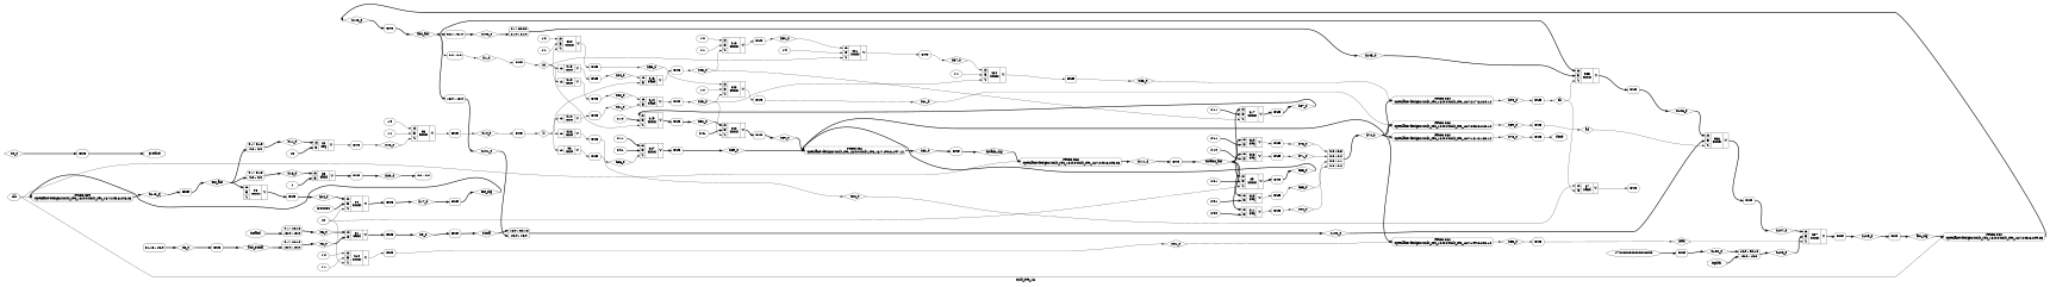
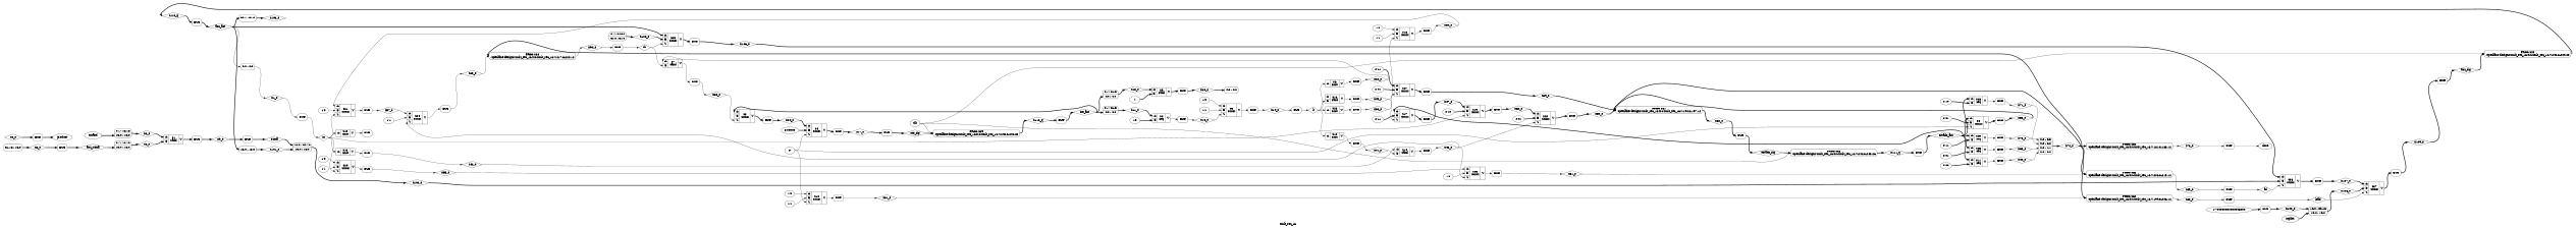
  digraph {
    label=mult_sec_16
    rankdir=LR
    remincross=true
    node [shape=diamond]
    edge [color=black fontcolor=black headport=w style="setlinewidth(3)" tailport=e]
    n1 [color=black fontcolor=black label=n113_q]
    n2 [label=BUF shape=box style=rounded]
    n3 [color=black fontcolor=black label=acu_act]
    n4 [color=black fontcolor=black label=n112_q]
    n5 [label=BUF shape=box style=rounded]
    n6 [color=black fontcolor=black label=cnt_act]
    n7 [color=black fontcolor=black label=n111_q]
    n8 [label=BUF shape=box style=rounded]
    n9 [color=black fontcolor=black label=estado_act]
    n10 [color=black fontcolor=black label=n109_o]
    n11 [label=BUF shape=box style=rounded]
    n12 [color=black fontcolor=black label=acu_sig]
    n13 [color=black fontcolor=black label=n108_o]
    n14 [label="{{<p120> A|<p121> B|<p122> S}|$37\n$mux|{<p123> Y}}" shape=record]
    n15 [label=BUF shape=box style=rounded]
    n16 [color=black fontcolor=black label=n107_o]
    n17 [color=black fontcolor=black label=n106_o]
    n18 [label="{{<p120> A|<p121> B|<p122> S}|$36\n$mux|{<p123> Y}}" shape=record]
    n19 [label=BUF shape=box style=rounded]
    n20 [color=black fontcolor=black label=n105_o]
    n21 [label="{{<p120> A|<p121> B|<p122> S}|$35\n$mux|{<p123> Y}}" shape=record]
    n22 [label=BUF shape=box style=rounded]
    n23 [color=black fontcolor=black label=n103_o]
    n24 [color=black fontcolor=black label="0 -&gt; 32:32 |<s0> 31:0 - 31:0 " shape=record style=rounded]
    n25 [color=black fontcolor=black label=n102_o]
    n26 [color=black fontcolor=black label=n101_o]
    n27 [color=black fontcolor=black label="<s1> 16:0 - 32:16 |<s0> 15:0 - 15:0 " shape=record style=rounded]
    n28 [color=black fontcolor=black label=n100_o]
    n29 [color=black fontcolor=black label="<s1> 16:0 - 32:16 |<s0> 15:0 - 15:0 " shape=record style=rounded]
    n30 [color=black fontcolor=black label=n94_o]
    n31 [label=BUF shape=box style=rounded]
    n32 [color=black fontcolor=black label=sh]
    n33 [color=black fontcolor=black label=n89_o]
    n34 [label=BUF shape=box style=rounded]
    n35 [color=black fontcolor=black label=ad]
    n36 [color=black fontcolor=black label=n85_o]
    n37 [label=BUF shape=box style=rounded]
    n38 [color=black fontcolor=black label=load]
    n39 [color=black fontcolor=black label=n82_o]
    n40 [label=BUF shape=box style=rounded]
    n41 [color=black fontcolor=black label=estado_sig]
    n42 [color=black fontcolor=black label=n78_o]
    n43 [label=BUF shape=box style=rounded]
    n44 [color=black fontcolor=black label=done shape=octagon]
    n45 [color=black fontcolor=black label=n74_o]
    n46 [label="PROC $34\n/openlane/designs/mult_sec_16/src/mult_sec_16.v:217.3-224.12" shape=box style=rounded]
    n47 [label="PROC $33\n/openlane/designs/mult_sec_16/src/mult_sec_16.v:208.3-215.12" shape=box style=rounded]
    n48 [label="PROC $32\n/openlane/designs/mult_sec_16/src/mult_sec_16.v:199.3-206.12" shape=box style=rounded]
    n49 [label="PROC $31\n/openlane/designs/mult_sec_16/src/mult_sec_16.v:190.3-197.12" shape=box style=rounded]
    n50 [label="PROC $30\n/openlane/designs/mult_sec_16/src/mult_sec_16.v:181.3-188.12" shape=box style=rounded]
    n51 [color=black fontcolor=black label=n73_o]
    n52 [color=black fontcolor=black label="<s3> 0:0 - 3:3 |<s2> 0:0 - 2:2 |<s1> 0:0 - 1:1 |<s0> 0:0 - 0:0 " shape=record style=rounded]
    n53 [color=black fontcolor=black label=n71_o]
    n54 [color=black fontcolor=black label=n69_o]
    n55 [color=black fontcolor=black label=n66_o]
    n56 [label="{{<p120> A|<p121> B|<p122> S}|$27\n$mux|{<p123> Y}}" shape=record]
    n57 [label=BUF shape=box style=rounded]
    n58 [color=black fontcolor=black label=n65_o]
    n59 [color=black fontcolor=black label=n63_o]
    n60 [color=black fontcolor=black label=n61_o]
    n61 [color=black fontcolor=black label=n59_o]
    n62 [color=black fontcolor=black label=n57_o]
    n63 [label="{{<p120> A|<p121> B|<p122> S}|$24\n$mux|{<p123> Y}}" shape=record]
    n64 [label=BUF shape=box style=rounded]
    n65 [color=black fontcolor=black label=n55_o]
    n66 [label="{{<p120> A|<p121> B|<p122> S}|$23\n$mux|{<p123> Y}}" shape=record]
    n67 [label=BUF shape=box style=rounded]
    n68 [color=black fontcolor=black label=n52_o]
    n69 [label="{{<p120> A|<p121> B|<p122> S}|$22\n$mux|{<p123> Y}}" shape=record]
    n70 [label=BUF shape=box style=rounded]
    n71 [color=black fontcolor=black label=n50_o]
    n72 [label="{{<p120> A|<p121> B|<p122> S}|$21\n$mux|{<p123> Y}}" shape=record]
    n73 [label=BUF shape=box style=rounded]
    n74 [color=black fontcolor=black label=n47_o]
    n75 [label="{{<p120> A|<p121> B|<p122> S}|$19\n$mux|{<p123> Y}}" shape=record]
    n76 [label=BUF shape=box style=rounded]
    n77 [color=black fontcolor=black label=n45_o]
    n78 [label="{{<p120> A|<p121> B|<p122> S}|$18\n$mux|{<p123> Y}}" shape=record]
    n79 [label="{{<p120> A|<p121> B|<p122> S}|$17\n$mux|{<p123> Y}}" shape=record]
    n80 [label=BUF shape=box style=rounded]
    n81 [label=BUF shape=box style=rounded]
-   n82 [color=black fontcolor=black label=n44_o]
    n83 [label="{{<p120> A|<p121> B}|$16\n$and|{<p123> Y}}" shape=record]
    n84 [label=BUF shape=box style=rounded]
    n85 [color=black fontcolor=black label=n43_o]
    n86 [color=black fontcolor=black label=n42_o]
    n87 [label="{{<p120> A|<p121> B}|$14\n$and|{<p123> Y}}" shape=record]
    n88 [label=BUF shape=box style=rounded]
    n89 [color=black fontcolor=black label=n41_o]
    n90 [color=black fontcolor=black label=n40_o]
    n91 [color=black fontcolor=black label=n31_o]
    n92 [color=black fontcolor=black label=n35_o]
    n93 [color=black fontcolor=black label=n24_o]
    n94 [label="{{<p120> A|<p121> B|<p122> S}|$4\n$mux|{<p123> Y}}" shape=record]
    n95 [label=BUF shape=box style=rounded]
+   n96 [color=black fontcolor=black label=n23_o]
    n97 [label="{{<p120> A|<p121> B|<p122> S}|$8\n$mux|{<p123> Y}}" shape=record]
    n98 [label=BUF shape=box style=rounded]
    n99 [color=black fontcolor=black label=n22_o]
    n100 [label="{{<p120> A|<p121> B}|$7\n$and|{<p123> Y}}" shape=record]
    n101 [label=BUF shape=box style=rounded]
    n102 [color=black fontcolor=black label=n20_o]
    n103 [color=black fontcolor=black label="<s0> 4:0 - 4:0 " shape=record style=rounded]
    n104 [color=black fontcolor=black label=n18_o]
    n105 [label="{{<p120> A|<p121> B}|$5\n$add|{<p123> Y}}" shape=record]
    n106 [label=BUF shape=box style=rounded]
    n107 [color=black fontcolor=black label=n17_o]
    n108 [label=BUF shape=box style=rounded]
    n109 [color=black fontcolor=black label=cnt_sig]
    n110 [color=black fontcolor=black label=n14_o]
    n111 [label=BUF shape=box style=rounded]
    n112 [color=black fontcolor=black label=k]
    n113 [color=black fontcolor=black label=n13_o]
    n114 [label="{{<p120> A|<p121> B|<p122> S}|$3\n$mux|{<p123> Y}}" shape=record]
    n115 [label=BUF shape=box style=rounded]
    n116 [color=black fontcolor=black label=n11_o]
    n117 [label="{{<p120> A|<p121> B}|$2\n$eq|{<p123> Y}}" shape=record]
    n118 [label=BUF shape=box style=rounded]
    n119 [color=black fontcolor=black label=n9_o]
    n120 [label=BUF shape=box style=rounded]
    n121 [color=black fontcolor=black label=suma]
    n122 [color=black fontcolor=black label=n8_o]
    n123 [label="{{<p120> A|<p121> B}|$1\n$add|{<p123> Y}}" shape=record]
    n124 [label=BUF shape=box style=rounded]
    n125 [color=black fontcolor=black label=n6_o]
    n126 [color=black fontcolor=black label=n4_o]
    n127 [label=BUF shape=box style=rounded]
    n128 [color=black fontcolor=black label=product shape=octagon]
    n129 [color=black fontcolor=black label=n3_o]
    n130 [label=BUF shape=box style=rounded]
    n131 [color=black fontcolor=black label=acu_suma]
    n132 [color=black fontcolor=black label=n1_o]
    n133 [label=BUF shape=box style=rounded]
    n134 [color=black fontcolor=black label=m]
    n135 [color=black fontcolor=black label="0 -&gt; 16:16 |<s0> 15:0 - 15:0 " shape=record style=rounded]
    n136 [label="PROC $40\n/openlane/designs/mult_sec_16/src/mult_sec_16.v:248.3-249.23" shape=box style=rounded]
    n137 [color=black fontcolor=black label="<s0> 0:0 - 0:0 " shape=record style=rounded]
    n138 [color=black fontcolor=black label="<s0> 15:0 - 15:0 " shape=record style=rounded]
    n139 [color=black fontcolor=black label="<s0> 32:1 - 31:0 " shape=record style=rounded]
    n140 [color=black fontcolor=black label="<s0> 31:16 - 15:0 " shape=record style=rounded]
    n141 [label="{{<p120> A|<p121> B|<p122> S}|$20\n$mux|{<p123> Y}}" shape=record]
    n142 [label="{{<p120> A}|$15\n$not|{<p123> Y}}" shape=record]
    n143 [label="{{<p120> A}|$13\n$not|{<p123> Y}}" shape=record]
    n144 [label=BUF shape=box style=rounded]
    n145 [label=BUF shape=box style=rounded]
    n146 [label=BUF shape=box style=rounded]
    n147 [label="{{<p120> A}|$26\n$not|{<p123> Y}}" shape=record]
    n148 [label="{{<p120> A}|$12\n$not|{<p123> Y}}" shape=record]
    n149 [label="{{<p120> A}|$6\n$not|{<p123> Y}}" shape=record]
    n150 [label=BUF shape=box style=rounded]
    n151 [label=BUF shape=box style=rounded]
    n152 [label=BUF shape=box style=rounded]
    n153 [label="PROC $39\n/openlane/designs/mult_sec_16/src/mult_sec_16.v:245.3-246.23" shape=box style=rounded]
    n154 [color=black fontcolor=black label="0 -&gt; 31:5 |<s0> 4:0 - 4:0 " shape=record style=rounded]
    n155 [color=black fontcolor=black label="0 -&gt; 31:5 |<s0> 4:0 - 4:0 " shape=record style=rounded]
    n156 [label="PROC $38\n/openlane/designs/mult_sec_16/src/mult_sec_16.v:242.3-243.26" shape=box style=rounded]
    n157 [label="{{<p120> A|<p121> B}|$29\n$eq|{<p123> Y}}" shape=record]
    n158 [label="{{<p120> A|<p121> B}|$28\n$eq|{<p123> Y}}" shape=record]
    n159 [label="{{<p120> A|<p121> B}|$25\n$eq|{<p123> Y}}" shape=record]
    n160 [label="{{<p120> A|<p121> B}|$11\n$eq|{<p123> Y}}" shape=record]
    n161 [label="{{<p120> A|<p121> B|<p122> S}|$9\n$mux|{<p123> Y}}" shape=record]
    n162 [label=BUF shape=box style=rounded]
    n163 [label=BUF shape=box style=rounded]
    n164 [label=BUF shape=box style=rounded]
    n165 [label=BUF shape=box style=rounded]
    n166 [label=BUF shape=box style=rounded]
    n167 [color=black fontcolor=black label=mcand shape=octagon]
    n168 [color=black fontcolor=black label="0 -&gt; 16:16 |<s0> 15:0 - 15:0 " shape=record style=rounded]
    n169 [color=black fontcolor=black label=mplier shape=octagon]
    n170 [color=black fontcolor=black label=st shape=octagon]
    n171 [label="{{<p120> A|<p121> B|<p122> S}|$10\n$mux|{<p123> Y}}" shape=record]
    n172 [label=BUF shape=box style=rounded]
    n173 [color=black fontcolor=black label=clk shape=octagon]
    n174 [label="2'11" shape=""]
    n175 [label="2'10" shape=""]
    n176 [label="2'01" shape=""]
    n177 [label="2'11" shape=""]
    n178 [label="2'01" shape=""]
    n179 [label="1'1" shape=""]
    n180 [label="1'0" shape=""]
    n181 [label="2'01" shape=""]
    n182 [label="1'0" shape=""]
    n183 [label="1'1" shape=""]
    n184 [label="1'0" shape=""]
    n185 [label="2'10" shape=""]
    n186 [label="1'1" shape=""]
    n187 [label="1'0" shape=""]
    n188 [label="2'11" shape=""]
    n189 [label="2'00" shape=""]
    n190 [label="1'1" shape=""]
    n191 [label="1'0" shape=""]
    n192 [label="2'01" shape=""]
    n193 [label=1 shape=octagon]
    n194 [label="5'00000" shape=""]
    n195 [label="1'1" shape=""]
    n196 [label="1'0" shape=""]
    n197 [label=15 shape=""]
    n198 [label="17'00000000000006000" shape=""]
    n199 [label=BUF shape=box style=rounded]
    n1 -> n2
    n2 -> n3
    n3 -> n21 [headport="p120:w"]
    n3 -> n137 [headport="s0:w" style=""]
    n3 -> n138 [headport="s0:w"]
    n3 -> n139 [headport="s0:w"]
    n4 -> n5
    n5 -> n6
    n6 -> n97 [headport="p120:w"]
    n6 -> n154 [headport="s0:w"]
    n6 -> n155 [headport="s0:w"]
    n7 -> n8
    n8 -> n9
    n9 -> n79 [headport="p120:w"]
    n9 -> n157 [headport="p120:w"]
    n9 -> n158 [headport="p120:w"]
    n9 -> n159 [headport="p120:w"]
    n9 -> n160 [headport="p120:w"]
    n9 -> n161 [headport="p120:w"]
    n10 -> n11
    n11 -> n12
    n12 -> n136
    n13 -> n14 [headport="p121:w"]
    n14 -> n15 [tailport="p123:e"]
    n15 -> n10
    n16 -> n14 [headport="p120:w"]
    n17 -> n18 [headport="p120:w"]
    n18 -> n19 [tailport="p123:e"]
    n19 -> n16
    n20 -> n21 [headport="p121:w"]
    n21 -> n22 [tailport="p123:e"]
    n22 -> n17
-   n23 -> n24 [headport="s0:w"]
    n24 -> n20
    n25 -> n18 [headport="p121:w"]
    n26 -> n27 [headport="s0:w"]
    n27 -> n25
    n28 -> n29 [headport="s1:w"]
    n29 -> n13
    n30 -> n31 [style=""]
    n31 -> n32 [style=""]
    n32 -> n21 [headport="p122:w" style=""]
    n32 -> n100 [headport="p121:w" style=""]
    n33 -> n34 [style=""]
    n34 -> n35 [style=""]
    n35 -> n18 [headport="p122:w" style=""]
    n36 -> n37 [style=""]
    n37 -> n38 [style=""]
    n38 -> n14 [headport="p122:w" style=""]
    n39 -> n40
    n40 -> n41
    n41 -> n156
    n42 -> n43 [style=""]
    n43 -> n44 [style=""]
    n45 -> n46
    n45 -> n47
    n45 -> n48
    n45 -> n49
    n45 -> n50
    n46 -> n30 [style=""]
    n47 -> n33 [style=""]
    n48 -> n36 [style=""]
    n49 -> n39
    n50 -> n42 [style=""]
    n51 -> n52 [headport="s3:w" style=""]
    n52 -> n45
    n53 -> n52 [headport="s2:w" style=""]
    n54 -> n49
    n55 -> n56 [headport="p122:w" style=""]
    n56 -> n57 [tailport="p123:e"]
    n57 -> n54
    n58 -> n52 [headport="s1:w" style=""]
    n59 -> n46 [style=""]
    n60 -> n47 [style=""]
    n61 -> n49
    n62 -> n63 [headport="p120:w" style=""]
    n63 -> n64 [tailport="p123:e" style=""]
    n64 -> n59 [style=""]
    n65 -> n66 [headport="p120:w" style=""]
    n66 -> n67 [tailport="p123:e" style=""]
    n67 -> n60 [style=""]
    n68 -> n69 [headport="p120:w"]
    n69 -> n70 [tailport="p123:e"]
    n70 -> n61
    n71 -> n72 [headport="p120:w" style=""]
    n72 -> n73 [tailport="p123:e" style=""]
    n73 -> n62 [style=""]
    n74 -> n75 [headport="p120:w"]
    n75 -> n76 [tailport="p123:e"]
    n76 -> n68
    n77 -> n78 [headport="p122:w" style=""]
    n77 -> n79 [headport="p122:w" style=""]
    n78 -> n80 [tailport="p123:e" style=""]
    n79 -> n81 [tailport="p123:e"]
    n80 -> n71 [style=""]
    n81 -> n74
-   n82 -> n83 [headport="p120:w" style=""]
    n83 -> n84 [tailport="p123:e" style=""]
    n84 -> n77 [style=""]
    n85 -> n63 [headport="p122:w" style=""]
    n85 -> n66 [headport="p122:w" style=""]
    n85 -> n69 [headport="p122:w" style=""]
    n86 -> n87 [headport="p120:w" style=""]
    n87 -> n88 [tailport="p123:e" style=""]
    n88 -> n85 [style=""]
    n89 -> n87 [headport="p121:w" style=""]
    n90 -> n52 [headport="s0:w" style=""]
    n91 -> n48 [style=""]
    n92 -> n49
    n93 -> n94 [headport="p120:w"]
    n94 -> n95 [tailport="p123:e"]
    n95 -> n107
+   n96 -> n97 [headport="p122:w" style=""]
    n97 -> n98 [tailport="p123:e"]
    n98 -> n93
    n99 -> n100 [headport="p120:w" style=""]
    n100 -> n101 [tailport="p123:e" style=""]
+   n101 -> n96 [style=""]
    n102 -> n103 [headport="s0:w"]
    n104 -> n105 [headport="p120:w"]
    n105 -> n106 [tailport="p123:e"]
    n106 -> n102
    n107 -> n108
    n108 -> n109
    n109 -> n153
    n110 -> n111 [style=""]
    n111 -> n112 [style=""]
    n112 -> n83 [headport="p121:w" style=""]
    n112 -> n147 [headport="p120:w" style=""]
    n112 -> n148 [headport="p120:w" style=""]
    n112 -> n149 [headport="p120:w" style=""]
    n113 -> n114 [headport="p122:w" style=""]
    n114 -> n115 [tailport="p123:e" style=""]
    n115 -> n110 [style=""]
    n116 -> n117 [headport="p120:w"]
    n117 -> n118 [tailport="p123:e" style=""]
    n118 -> n113 [style=""]
    n119 -> n120
    n120 -> n121
    n121 -> n27 [headport="s1:w"]
    n122 -> n123 [headport="p121:w"]
    n123 -> n124 [tailport="p123:e"]
    n124 -> n119
    n125 -> n123 [headport="p120:w"]
    n126 -> n127
    n127 -> n128
    n129 -> n130
    n130 -> n131
    n131 -> n135 [headport="s0:w"]
    n132 -> n133 [style=""]
    n133 -> n134 [style=""]
    n134 -> n72 [headport="p122:w" style=""]
    n134 -> n75 [headport="p122:w" style=""]
    n134 -> n141 [headport="p122:w" style=""]
    n134 -> n142 [headport="p120:w" style=""]
    n134 -> n143 [headport="p120:w" style=""]
    n135 -> n122
    n136 -> n1
    n137 -> n132 [style=""]
    n138 -> n26
    n139 -> n23
    n140 -> n129
    n141 -> n144 [tailport="p123:e" style=""]
    n142 -> n145 [tailport="p123:e" style=""]
    n143 -> n146 [tailport="p123:e" style=""]
    n144 -> n65 [style=""]
-   n145 -> n82 [style=""]
    n146 -> n86 [style=""]
    n147 -> n150 [tailport="p123:e" style=""]
    n148 -> n151 [tailport="p123:e" style=""]
    n149 -> n152 [tailport="p123:e" style=""]
    n150 -> n55 [style=""]
    n151 -> n89 [style=""]
    n152 -> n99 [style=""]
    n153 -> n4
    n154 -> n116
    n155 -> n104
    n156 -> n7
    n157 -> n162 [tailport="p123:e" style=""]
    n158 -> n163 [tailport="p123:e" style=""]
    n159 -> n164 [tailport="p123:e" style=""]
    n160 -> n165 [tailport="p123:e" style=""]
    n161 -> n166 [tailport="p123:e"]
    n162 -> n51 [style=""]
    n163 -> n53 [style=""]
    n164 -> n58 [style=""]
    n165 -> n90 [style=""]
    n166 -> n92
    n167 -> n168 [headport="s0:w"]
    n168 -> n125
    n169 -> n29 [headport="s0:w"]
    n170 -> n94 [headport="p122:w" style=""]
    n170 -> n161 [headport="p122:w" style=""]
    n170 -> n171 [headport="p122:w" style=""]
    n171 -> n172 [tailport="p123:e" style=""]
    n172 -> n91 [style=""]
    n173 -> n136 [style=""]
    n173 -> n153 [style=""]
    n173 -> n156 [style=""]
    n174 -> n157 [headport="p121:w"]
    n175 -> n158 [headport="p121:w"]
    n176 -> n56 [headport="p121:w"]
    n177 -> n56 [headport="p120:w"]
    n178 -> n159 [headport="p121:w"]
    n179 -> n63 [headport="p121:w" style=""]
    n180 -> n66 [headport="p121:w" style=""]
    n181 -> n69 [headport="p121:w"]
    n182 -> n72 [headport="p121:w" style=""]
    n183 -> n141 [headport="p121:w" style=""]
    n184 -> n141 [headport="p120:w" style=""]
    n185 -> n75 [headport="p121:w"]
    n186 -> n78 [headport="p121:w" style=""]
    n187 -> n78 [headport="p120:w" style=""]
    n188 -> n79 [headport="p121:w"]
    n189 -> n160 [headport="p121:w"]
    n190 -> n171 [headport="p121:w" style=""]
    n191 -> n171 [headport="p120:w" style=""]
    n192 -> n161 [headport="p121:w"]
    n193 -> n105 [headport="p121:w"]
    n194 -> n94 [headport="p121:w"]
    n195 -> n114 [headport="p121:w" style=""]
    n196 -> n114 [headport="p120:w" style=""]
    n197 -> n117 [headport="p121:w"]
    n198 -> n199
    n199 -> n28
  }
